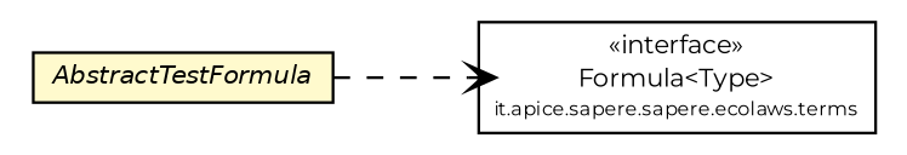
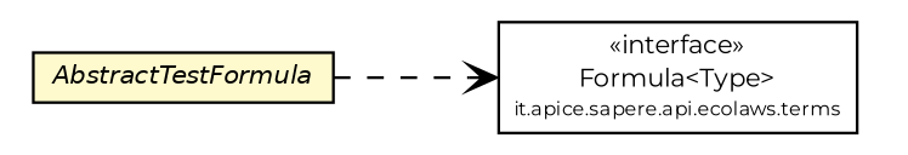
  digraph {
    rankdir=LR
    fontname=Montserrat
    node [fontcolor=black fontname=Montserrat fontsize=9.0 shape=plaintext]
    n1 [label=<<table border="0" cellborder="1" cellspacing="0" cellpadding="2" port="p" bgcolor="lemonChiffon" href="./AbstractTestFormula.html"> 		<tr><td><table border="0" cellspacing="0" cellpadding="1"> 			<tr><td><font face="Helvetica-Oblique"> AbstractTestFormula </font></td></tr> 		</table></td></tr> 		</table>>]
-   n2 [label=<<table border="0" cellborder="1" cellspacing="0" cellpadding="2" port="p" href="../terms/Formula.html"> 		<tr><td><table border="0" cellspacing="0" cellpadding="1"> 			<tr><td> &laquo;interface&raquo; </td></tr> 			<tr><td> Formula&lt;Type&gt; </td></tr> 			<tr><td><font point-size="7.0"> it.apice.sapere.sapere.ecolaws.terms </font></td></tr> 		</table></td></tr> 		</table>>]
+   n2 [label=<<table border="0" cellborder="1" cellspacing="0" cellpadding="2" port="p" href="../terms/Formula.html"> 		<tr><td><table border="0" cellspacing="0" cellpadding="1"> 			<tr><td> &laquo;interface&raquo; </td></tr> 			<tr><td> Formula&lt;Type&gt; </td></tr> 			<tr><td><font point-size="7.0"> it.apice.sapere.api.ecolaws.terms </font></td></tr> 		</table></td></tr> 		</table>>]
    n1 -> n2 [arrowhead=open color=black fontcolor=black fontname=Montserrat fontsize=10.0 headport=p labelfontname=Helvetica labelfontsize=10 style=dashed tailport=p]
  }
